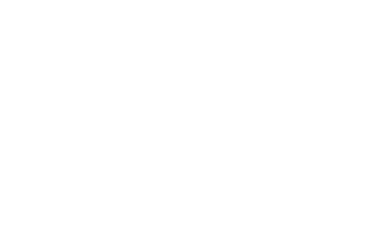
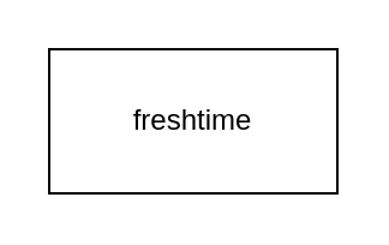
  <mxCell id="0" />
  <mxCell id="1" parent="0" />
+ <mxCell id="2" value="freshtime" style="rounded=0;whiteSpace=wrap;html=1;" vertex="1" parent="1"><mxGeometry x="20" y="20" width="120" height="60" as="geometry" /></mxCell>
